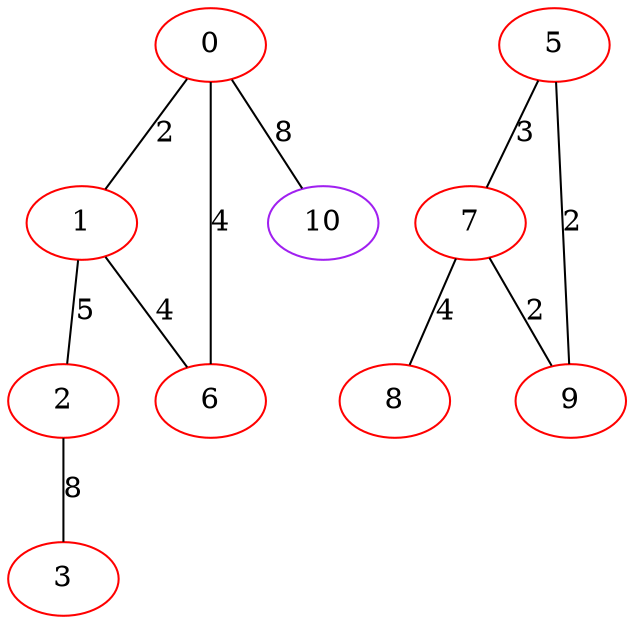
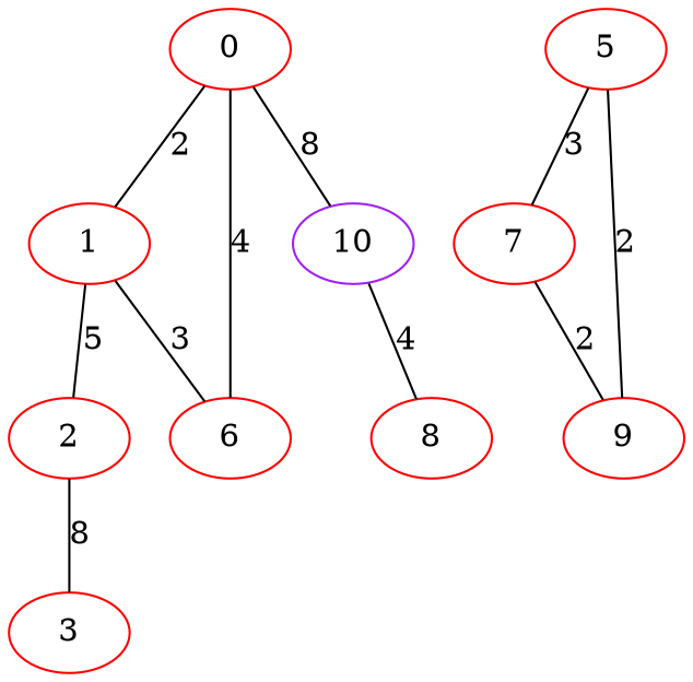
  graph {
    node [color=red weight=1]
    0
    1
    6
    10 [color=purple weight=4]
    2
    3
    5
    7
    9
    8
    0 -- 1 [label=2]
    0 -- 6 [label=4]
    0 -- 10 [label=8]
-   1 -- 6 [label=4]
+   1 -- 6 [label=3]
    1 -- 2 [label=5]
    2 -- 3 [label=8]
    5 -- 7 [label=3]
    5 -- 9 [label=2]
    7 -- 9 [label=2]
-   7 -- 8 [label=4]
+   10 -- 8 [label=4]
  }
